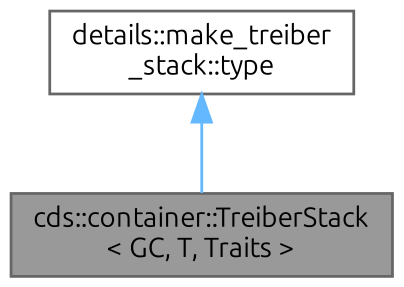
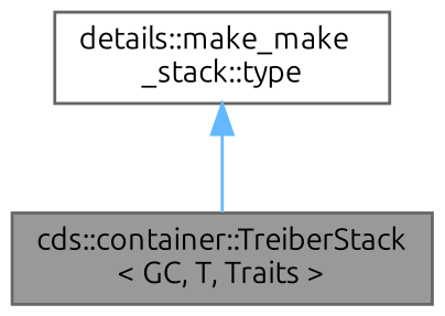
  digraph {
    fontname=Ubuntu
    node [color=gray40 fontname=Ubuntu fontsize=10 shape=box style=filled]
    n1 [fillcolor=grey60 fontcolor=black height=0.2 label="cds::container::TreiberStack\l\< GC, T, Traits \>" width=0.4]
-   n2 [fillcolor=white height=0.2 label="details::make_treiber\l_stack::type" width=0.4]
+   n2 [fillcolor=white height=0.2 label="details::make_make\l_stack::type" width=0.4]
    n2 -> n1 [color=steelblue1 dir=back fontname=Ubuntu fontsize=10 labelfontname=Helvetica labelfontsize=10 style=solid]
  }
